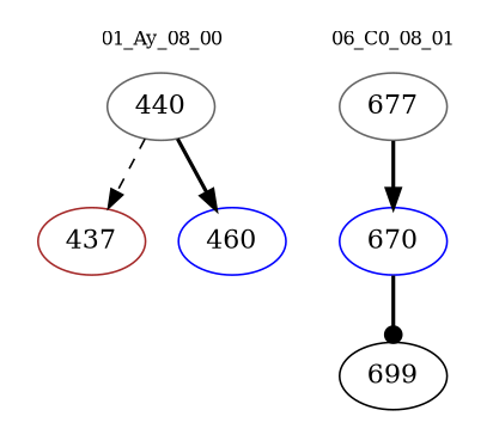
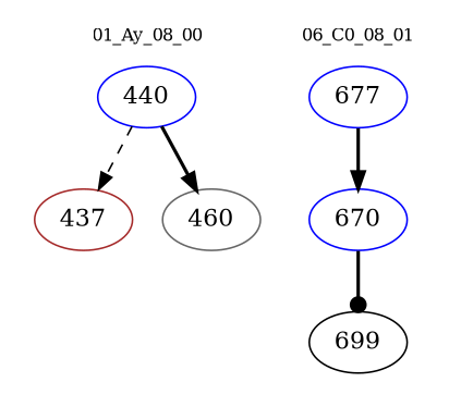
  digraph {
    node [color=gray40]
    edge [arrowhead=normal color=black style=bold]
-   n1 [label=440]
+   n1 [color=blue label=440]
    n2 [color=brown label=437]
-   n3 [color=blue label=460]
-   n4 [label=677]
+   n3 [label=460]
+   n4 [color=blue label=677]
    n5 [color=blue label=670]
    n6 [color=black label=699]
    subgraph cluster_1 {
      color=white
      fontsize=10
      label="01_Ay_08_00"
      n1
      n2
      n3
    }
    subgraph cluster_2 {
      color=white
      fontsize=10
      label="06_C0_08_01"
      n4
      n5
      n6
    }
    n1 -> n2 [style=dashed]
    n1 -> n3
    n4 -> n5
    n5 -> n6 [arrowhead=dot]
  }
